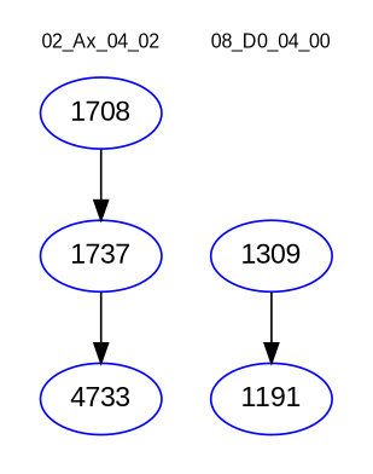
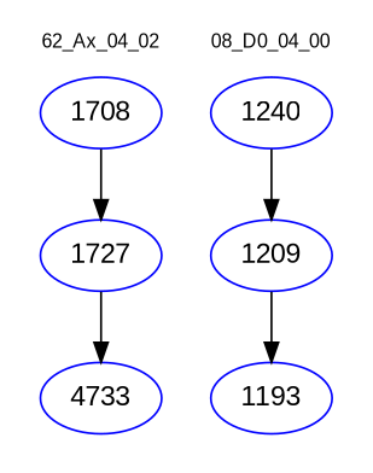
  digraph {
    fontname="Liberation Sans"
    node [color=blue fontname="Liberation Sans"]
    edge [color=black fontname="Liberation Sans"]
    n1 [label=1708]
-   n2 [label=1737]
+   n2 [label=1727]
    n3 [label=4733]
-   n5 [label=1309]
-   n6 [label=1191]
+   n4 [label=1240]
+   n5 [label=1209]
+   n6 [label=1193]
    subgraph cluster_1 {
      color=white
      fontsize=10
-     label="02_Ax_04_02"
+     label="62_Ax_04_02"
      n1
      n2
      n3
    }
    subgraph cluster_2 {
      color=white
      fontsize=10
      label="08_D0_04_00"
+     n4
      n5
      n6
    }
    n1 -> n2
    n2 -> n3
+   n4 -> n5
    n5 -> n6
  }
